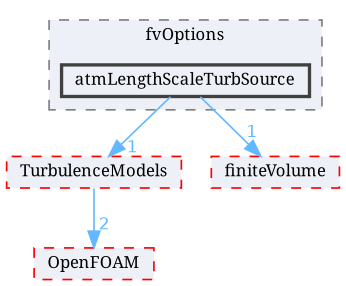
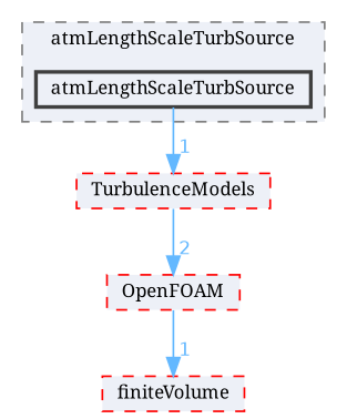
  digraph {
    compound=true
    fontname="Noto Serif"
    node [color=red fillcolor="#edf0f7" fontname="Noto Serif" fontsize=10 shape=box style="filled,dashed"]
    edge [color=steelblue1 fontcolor=steelblue1 fontname="Noto Serif" fontsize=10 headlabel=1 labeldistance=1.5 labelfontname=Helvetica labelfontsize=10]
    n1 [color=grey25 height=0.2 label=atmLengthScaleTurbSource style="filled,bold" width=0.4]
    n2 [height=0.2 label=TurbulenceModels width=0.4]
    n3 [height=0.2 label=finiteVolume width=0.4]
    n4 [height=0.2 label=OpenFOAM width=0.4]
    subgraph cluster_1 {
      bgcolor="#edf0f7"
      fontsize=10
-     label=fvOptions
+     label=atmLengthScaleTurbSource
      pencolor=grey50
      style="filled,dashed"
      n1
    }
    n1 -> n2
-   n1 -> n3
+   n4 -> n3
    n2 -> n4 [headlabel=2]
  }
